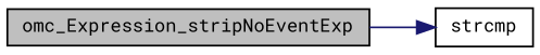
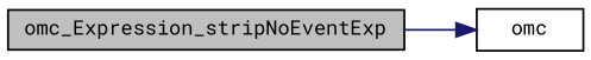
  digraph {
    rankdir=LR
    fontname="Roboto Mono"
    node [color=black fontname="Roboto Mono" fontsize=10 shape=record style=filled]
    n1 [fillcolor=grey75 fontcolor=black height=0.2 label=omc_Expression_stripNoEventExp width=0.4]
-   n2 [fillcolor=white height=0.2 label=strcmp width=0.4]
+   n2 [fillcolor=white height=0.2 label=omc width=0.4]
    n1 -> n2 [color=midnightblue fontname="Roboto Mono" fontsize=10 labelfontname=Helvetica labelfontsize=10 style=solid]
  }
